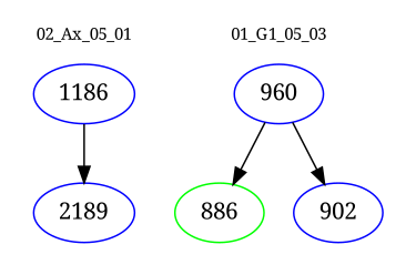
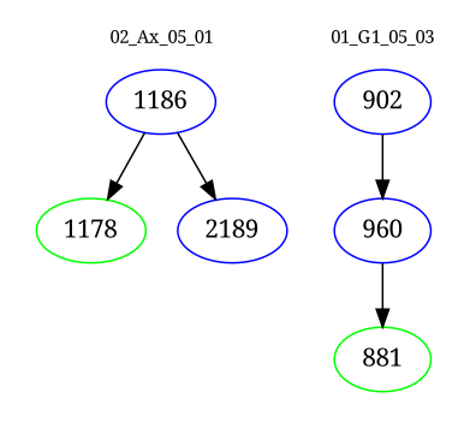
  digraph {
    fontname="Noto Serif"
    node [color=blue fontname="Noto Serif"]
    edge [color=black fontname="Noto Serif"]
    n1 [label=1186]
+   n2 [color=green label=1178]
    n3 [label=2189]
    n4 [label=960]
-   n5 [color=green label=886]
+   n5 [color=green label=881]
    n6 [label=902]
    subgraph cluster_1 {
      color=white
      fontsize=10
      label="02_Ax_05_01"
      n1
+     n2
      n3
    }
    subgraph cluster_2 {
      color=white
      fontsize=10
      label="01_G1_05_03"
      n4
      n5
      n6
    }
+   n1 -> n2
    n1 -> n3
    n4 -> n5
-   n4 -> n6
+   n6 -> n4
  }
